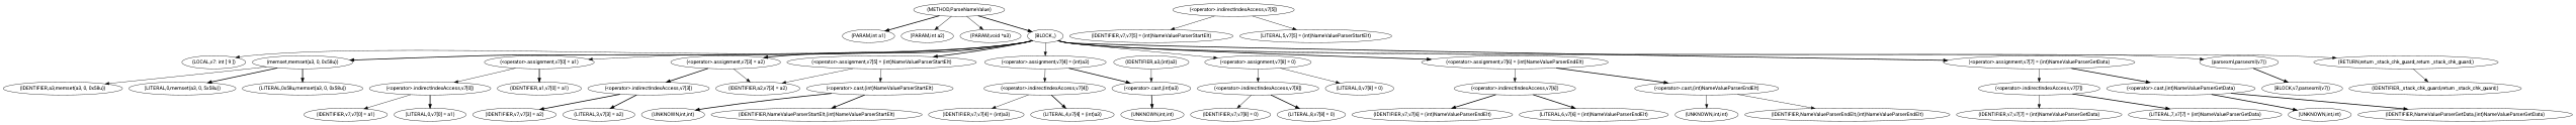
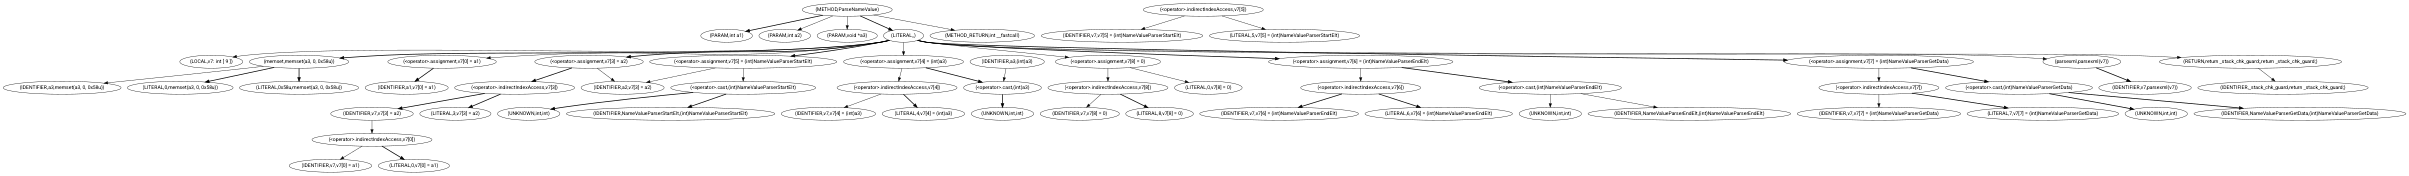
  digraph {
    fontname=Roboto
    node [fontname=Roboto]
    edge [fontname=Roboto style=solid]
    n1 [label="(METHOD,ParseNameValue)"]
    n2 [label="(PARAM,int a1)"]
    n3 [label="(PARAM,int a2)"]
    n4 [label="(PARAM,void *a3)"]
-   n5 [label="(BLOCK,,)"]
+   n5 [label="(LITERAL,,)"]
+   n6 [label="(METHOD_RETURN,int __fastcall)"]
    n7 [label="(LOCAL,v7: int [ 9 ])"]
    n8 [label="(memset,memset(a3, 0, 0x58u))"]
    n9 [label="(<operator>.assignment,v7[0] = a1)"]
    n10 [label="(<operator>.assignment,v7[3] = a2)"]
    n11 [label="(<operator>.assignment,v7[5] = (int)NameValueParserStartElt)"]
    n12 [label="(<operator>.assignment,v7[4] = (int)a3)"]
    n13 [label="(<operator>.assignment,v7[8] = 0)"]
    n14 [label="(<operator>.assignment,v7[6] = (int)NameValueParserEndElt)"]
    n15 [label="(<operator>.assignment,v7[7] = (int)NameValueParserGetData)"]
    n16 [label="(parsexml,parsexml(v7))"]
    n17 [label="(RETURN,return _stack_chk_guard;,return _stack_chk_guard;)"]
    n18 [label="(IDENTIFIER,a3,memset(a3, 0, 0x58u))"]
-   n19 [label="(LITERAL,0,memset(a3, 0, 5x58u))"]
+   n19 [label="(LITERAL,0,memset(a3, 0, 0x58u))"]
    n20 [label="(LITERAL,0x58u,memset(a3, 0, 0x58u))"]
    n21 [label="(<operator>.indirectIndexAccess,v7[0])"]
    n22 [label="(IDENTIFIER,a1,v7[0] = a1)"]
    n23 [label="(<operator>.indirectIndexAccess,v7[3])"]
    n24 [label="(IDENTIFIER,a2,v7[3] = a2)"]
    n25 [label="(<operator>.cast,(int)NameValueParserStartElt)"]
    n26 [label="(<operator>.indirectIndexAccess,v7[4])"]
    n27 [label="(<operator>.cast,(int)a3)"]
    n28 [label="(<operator>.indirectIndexAccess,v7[8])"]
    n29 [label="(LITERAL,0,v7[8] = 0)"]
    n30 [label="(<operator>.indirectIndexAccess,v7[6])"]
    n31 [label="(<operator>.cast,(int)NameValueParserEndElt)"]
    n32 [label="(<operator>.indirectIndexAccess,v7[7])"]
    n33 [label="(<operator>.cast,(int)NameValueParserGetData)"]
-   n34 [label="(BLOCK,v7,parsexml(v7))"]
+   n34 [label="(IDENTIFIER,v7,parsexml(v7))"]
    n35 [label="(IDENTIFIER,_stack_chk_guard,return _stack_chk_guard;)"]
    n36 [label="(IDENTIFIER,v7,v7[0] = a1)"]
    n37 [label="(LITERAL,0,v7[0] = a1)"]
    n38 [label="(IDENTIFIER,v7,v7[3] = a2)"]
    n39 [label="(LITERAL,3,v7[3] = a2)"]
    n40 [label="(<operator>.indirectIndexAccess,v7[5])"]
    n41 [label="(IDENTIFIER,v7,v7[5] = (int)NameValueParserStartElt)"]
    n42 [label="(LITERAL,5,v7[5] = (int)NameValueParserStartElt)"]
    n43 [label="(UNKNOWN,int,int)"]
    n44 [label="(IDENTIFIER,NameValueParserStartElt,(int)NameValueParserStartElt)"]
    n45 [label="(IDENTIFIER,v7,v7[4] = (int)a3)"]
    n46 [label="(LITERAL,4,v7[4] = (int)a3)"]
    n47 [label="(UNKNOWN,int,int)"]
    n48 [label="(IDENTIFIER,a3,(int)a3)"]
    n49 [label="(IDENTIFIER,v7,v7[8] = 0)"]
    n50 [label="(LITERAL,8,v7[8] = 0)"]
    n51 [label="(IDENTIFIER,v7,v7[6] = (int)NameValueParserEndElt)"]
    n52 [label="(LITERAL,6,v7[6] = (int)NameValueParserEndElt)"]
    n53 [label="(UNKNOWN,int,int)"]
    n54 [label="(IDENTIFIER,NameValueParserEndElt,(int)NameValueParserEndElt)"]
    n55 [label="(IDENTIFIER,v7,v7[7] = (int)NameValueParserGetData)"]
    n56 [label="(LITERAL,7,v7[7] = (int)NameValueParserGetData)"]
    n57 [label="(UNKNOWN,int,int)"]
    n58 [label="(IDENTIFIER,NameValueParserGetData,(int)NameValueParserGetData)"]
    n1 -> n2 [style=bold]
    n1 -> n3
    n1 -> n4
    n1 -> n5 [style=bold]
+   n1 -> n6
    n5 -> n7
    n5 -> n8 [style=bold]
    n5 -> n9
    n5 -> n10 [style=bold]
    n5 -> n11 [style=bold]
    n5 -> n12
    n5 -> n13
    n5 -> n14 [style=bold]
    n5 -> n15 [style=bold]
    n5 -> n16
    n5 -> n17
    n8 -> n18
    n8 -> n19 [style=bold]
    n8 -> n20 [style=bold]
-   n9 -> n21
+   n38 -> n21
    n9 -> n22 [style=bold]
    n10 -> n23 [style=bold]
    n10 -> n24
    n11 -> n24
    n11 -> n25
    n12 -> n26
    n12 -> n27 [style=bold]
    n13 -> n28
    n13 -> n29
    n14 -> n30
    n14 -> n31 [style=bold]
    n15 -> n32
    n15 -> n33 [style=bold]
    n16 -> n34 [style=bold]
    n17 -> n35
    n21 -> n36
    n21 -> n37 [style=bold]
    n23 -> n38 [style=bold]
    n23 -> n39 [style=bold]
    n25 -> n43 [style=bold]
    n25 -> n44 [style=bold]
    n26 -> n45
    n26 -> n46 [style=bold]
    n27 -> n47 [style=bold]
    n28 -> n49
    n28 -> n50 [style=bold]
    n30 -> n51 [style=bold]
    n30 -> n52 [style=bold]
    n31 -> n53
    n31 -> n54
    n32 -> n55
    n32 -> n56 [style=bold]
    n33 -> n57 [style=bold]
    n33 -> n58 [style=bold]
    n40 -> n41
    n40 -> n42
    n48 -> n27
  }
